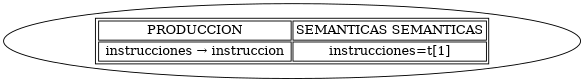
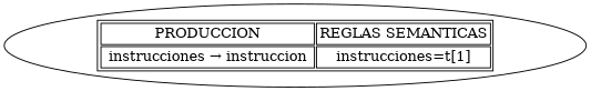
  digraph {
    rankdir=LR
-   n1 [label=<<TABLE><TR><TD>PRODUCCION</TD><TD>SEMANTICAS SEMANTICAS</TD></TR>  <TR><TD> instrucciones → instruccion </TD><TD> instrucciones=t[1] </TD></TR></TABLE>>]
+   n1 [label=<<TABLE><TR><TD>PRODUCCION</TD><TD>REGLAS SEMANTICAS</TD></TR>  <TR><TD> instrucciones → instruccion </TD><TD> instrucciones=t[1] </TD></TR></TABLE>>]
  }
